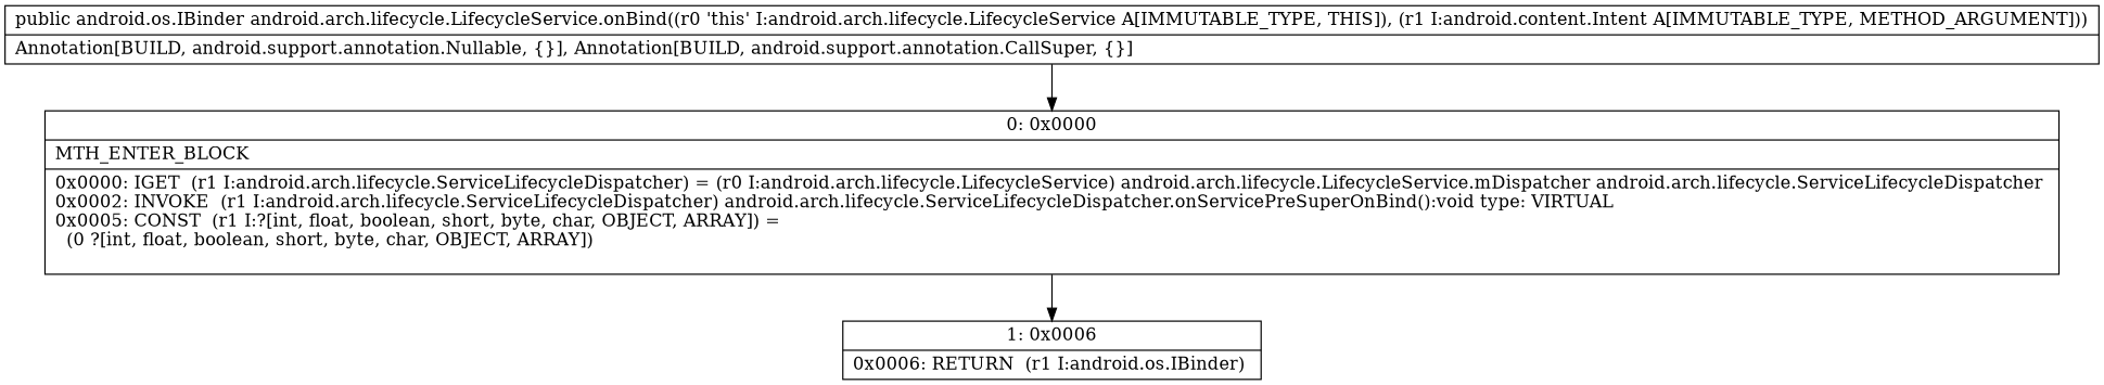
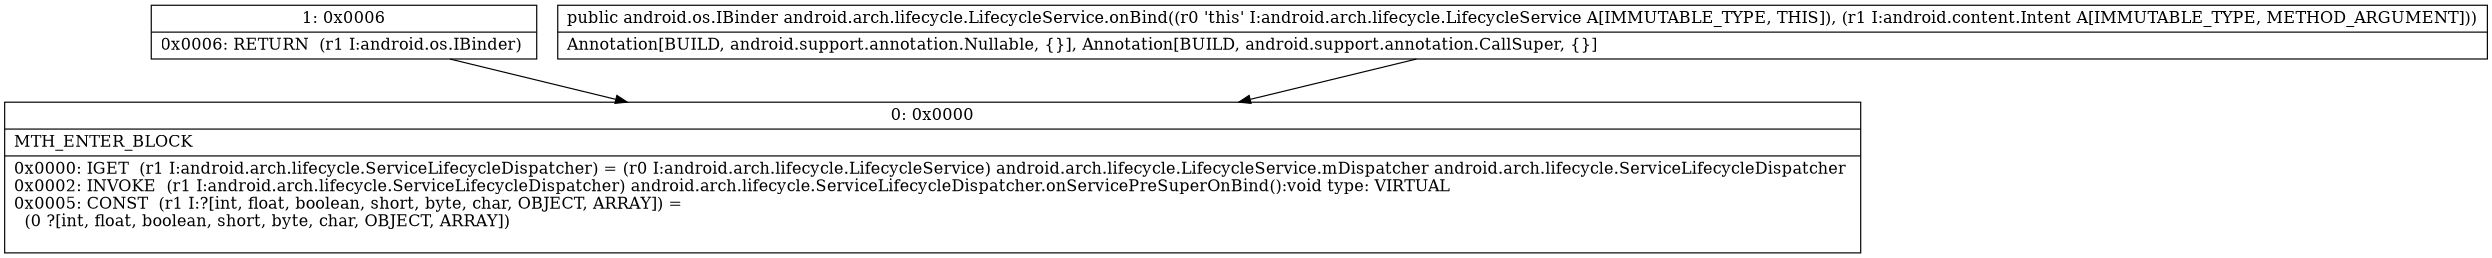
  digraph {
    node [shape=record]
    n1 [label="{0\:\ 0x0000|MTH_ENTER_BLOCK\l|0x0000: IGET  (r1 I:android.arch.lifecycle.ServiceLifecycleDispatcher) = (r0 I:android.arch.lifecycle.LifecycleService) android.arch.lifecycle.LifecycleService.mDispatcher android.arch.lifecycle.ServiceLifecycleDispatcher \l0x0002: INVOKE  (r1 I:android.arch.lifecycle.ServiceLifecycleDispatcher) android.arch.lifecycle.ServiceLifecycleDispatcher.onServicePreSuperOnBind():void type: VIRTUAL \l0x0005: CONST  (r1 I:?[int, float, boolean, short, byte, char, OBJECT, ARRAY]) = \l  (0 ?[int, float, boolean, short, byte, char, OBJECT, ARRAY])\l \l}"]
    n2 [label="{1\:\ 0x0006|0x0006: RETURN  (r1 I:android.os.IBinder) \l}"]
    n3 [label="{public android.os.IBinder android.arch.lifecycle.LifecycleService.onBind((r0 'this' I:android.arch.lifecycle.LifecycleService A[IMMUTABLE_TYPE, THIS]), (r1 I:android.content.Intent A[IMMUTABLE_TYPE, METHOD_ARGUMENT]))  | Annotation[BUILD, android.support.annotation.Nullable, \{\}], Annotation[BUILD, android.support.annotation.CallSuper, \{\}]\l}"]
-   n1 -> n2
+   n2 -> n1
    n3 -> n1
  }
